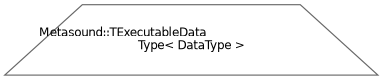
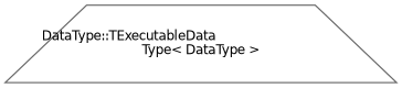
  digraph {
    rankdir=TB
-   n1 [color=grey40 fillcolor=white fontname=Helvetica fontsize=10 height=0.2 label="Metasound::TExecutableData\lType\< DataType \>" shape=trapezium style=filled width=0.4]
+   n1 [color=grey40 fillcolor=white fontname=Helvetica fontsize=10 height=0.2 label="DataType::TExecutableData\lType\< DataType \>" shape=trapezium style=filled width=0.4]
  }
